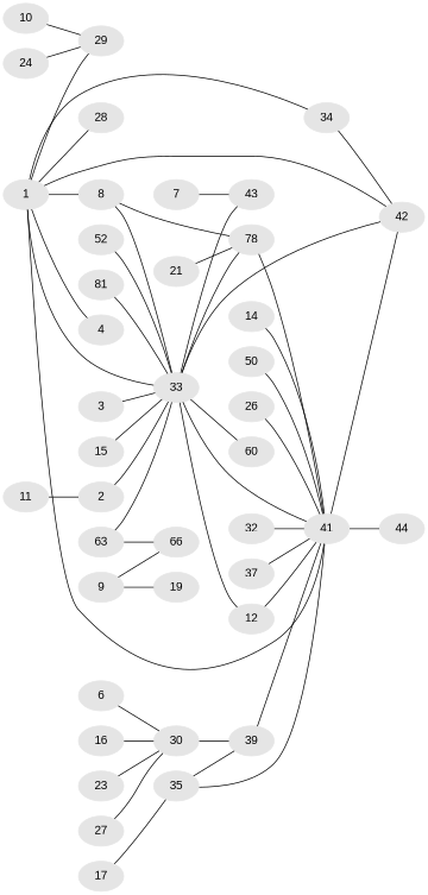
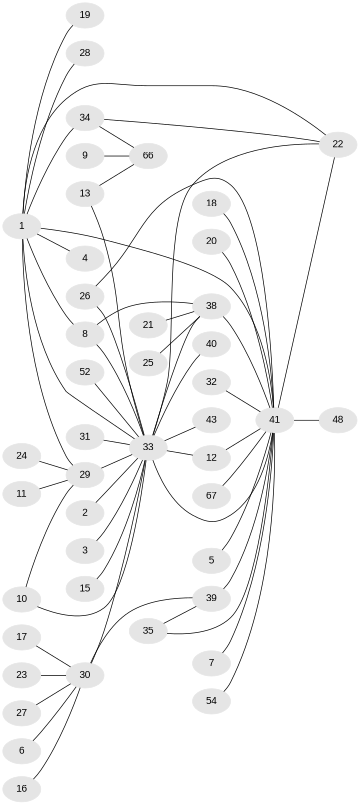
  graph {
    fontname="Liberation Sans"
    rankdir=LR
    node [color=gray90 fontname="Liberation Sans" style=filled]
    edge [fontname="Liberation Sans" weight=1.0]
    1
    4
    8
    19
    28
    29
    33
    34
    41
-   42
-   38 [label=78]
+   42 [label=22]
+   38
    12
-   40 [label=60]
+   40
    43
    n15 [label=66]
-   44
+   44 [label=48]
    2
    3
+   5
    6
    30
    39
    7
    9
    10
    11
-   13 [label=63]
-   14
+   13
+   14 [label=54]
    15
    16
    17
-   20 [label=50]
+   18
+   20
    21
    n35 [label=52]
    23
    24
+   25
    26
    27
-   31 [label=81]
+   31
    32
-   37
+   37 [label=67]
    35
    1 -- 4
    1 -- 8
-   9 -- 19
+   1 -- 19
    1 -- 28
    1 -- 29
    1 -- 33
    1 -- 34
    1 -- 41 [weight=2.0]
    1 -- 42
    8 -- 33
    8 -- 38
+   29 -- 33
    33 -- 41
    33 -- 42 [weight=2.0]
    33 -- 38
    33 -- 12
    33 -- 40
    33 -- 43
    34 -- 42 [weight=2.0]
+   34 -- n15
    41 -- 42
    41 -- 44
    38 -- 41
    12 -- 41
    2 -- 33
    3 -- 33
+   5 -- 41
    6 -- 30
+   30 -- 33
    30 -- 39
    39 -- 41
-   7 -- 43
+   7 -- 41
    9 -- n15
    10 -- 29
-   11 -- 2
+   10 -- 33 [weight=3.0]
+   11 -- 29
    13 -- 33
    13 -- n15
    14 -- 41
    15 -- 33 [weight=2.0]
    16 -- 30
-   17 -- 35
+   17 -- 30
+   18 -- 41
    20 -- 41
    21 -- 38
    n35 -- 33
    23 -- 30
    24 -- 29
+   25 -- 38
+   26 -- 33
    26 -- 41
    27 -- 30
    31 -- 33
    32 -- 41
    37 -- 41
    35 -- 41
    35 -- 39
  }
